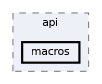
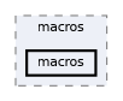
  digraph {
    compound=true
    n1 [color=black fillcolor="#edf0f7" fontname=Helvetica fontsize=10 height=0.2 label=macros shape=box style="filled,bold" width=0.4]
    subgraph cluster_1 {
      bgcolor="#edf0f7"
      fontname=Helvetica
      fontsize=10
-     label=api
+     label=macros
      pencolor=grey50
      style="filled,dashed"
      n1
    }
  }
